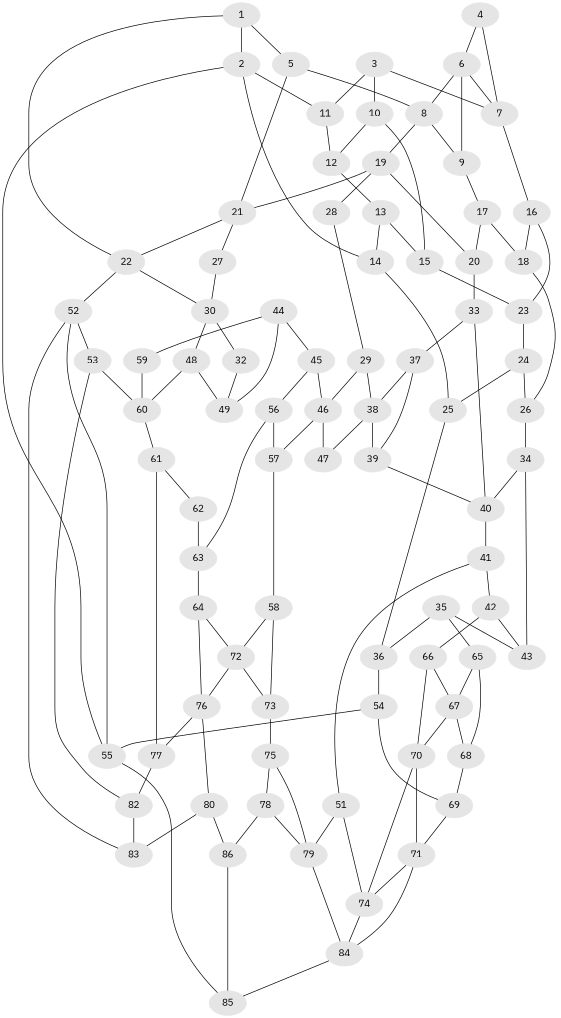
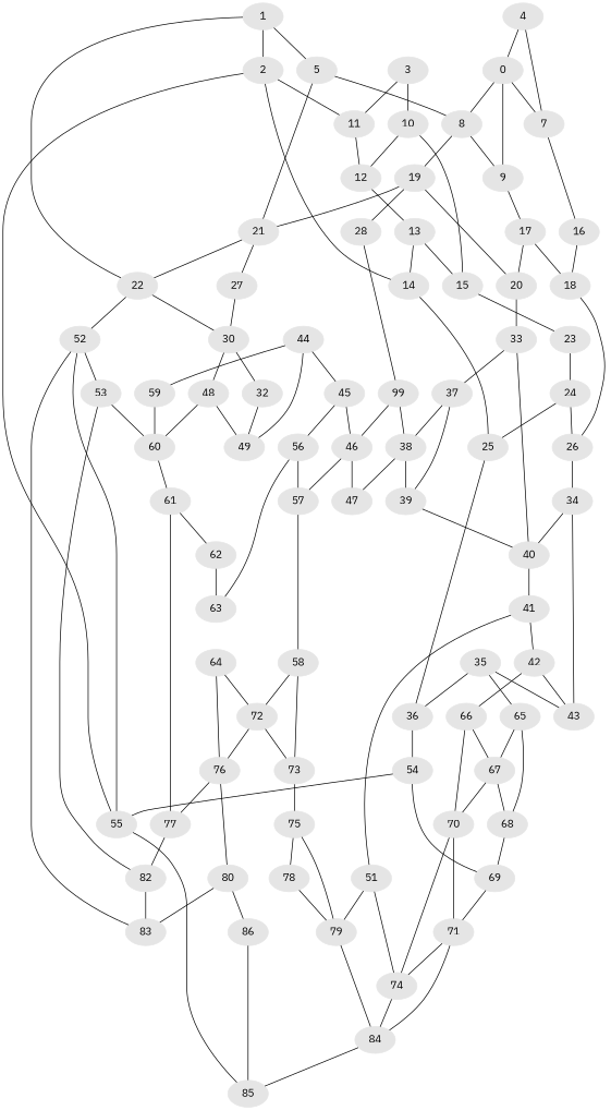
  graph {
    fontname="IBM Plex Sans"
    node [color=gray90 fontname="IBM Plex Sans" style=filled]
    edge [fontname="IBM Plex Sans" weight=1.0]
    1
    2
    5
    22
    11
    14
    55
    8
    21
    30
    52
    12
    25
    85
    3
    7
    10
    16
    15
    4
-   6
+   6 [label=0]
    9
    19
    27
    17
    23
    18
    20
    28
    13
    36
    24
    26
    33
    34
-   29
+   29 [label=99]
    37
    40
    32
    48
    53
    83
    54
    43
    38
    46
    39
    47
    57
    49
    60
    41
    35
    65
    67
    68
    69
    42
    51
    66
    74
    79
    70
    44
    45
    59
    56
    63
    58
    73
    75
    78
    84
    82
    61
    71
    64
    72
    76
    62
    77
    80
    n83 [label=86]
    1 -- 2
    1 -- 5
    1 -- 22
    2 -- 11
    2 -- 14
    2 -- 55
    5 -- 8
    5 -- 21
    22 -- 30
    22 -- 52
    11 -- 12
    14 -- 25
    55 -- 85
    8 -- 9
    8 -- 19
    21 -- 22
    21 -- 27
    30 -- 32
    30 -- 48
    52 -- 55
    52 -- 53
    52 -- 83
    12 -- 13
    25 -- 36
    3 -- 11
-   3 -- 7
    3 -- 10
    7 -- 16
    10 -- 12
    10 -- 15
-   16 -- 23
    16 -- 18
    15 -- 23 [weight=2.0]
    4 -- 7
    4 -- 6
    6 -- 8
    6 -- 7
    6 -- 9
    9 -- 17
    19 -- 21
    19 -- 20
    19 -- 28
    27 -- 30
    17 -- 18
    17 -- 20
    23 -- 24
    18 -- 26
    20 -- 33
    28 -- 29
    13 -- 14
    13 -- 15
    36 -- 54
    24 -- 25
    24 -- 26
    26 -- 34
    33 -- 37 [weight=2.0]
    33 -- 40
    34 -- 40
    34 -- 43
    29 -- 38
    29 -- 46
    37 -- 38
    37 -- 39
    40 -- 41
    32 -- 49 [weight=2.0]
    48 -- 49
    48 -- 60
    53 -- 60
    53 -- 82
    54 -- 55
    54 -- 69
    38 -- 39
    38 -- 47
    46 -- 47
    46 -- 57
    39 -- 40
    57 -- 58
    60 -- 61
    41 -- 42
    41 -- 51
    35 -- 36
    35 -- 43
    35 -- 65
    65 -- 67
    65 -- 68
    67 -- 68
    67 -- 70
    68 -- 69
    69 -- 71
    42 -- 43
    42 -- 66
    51 -- 74
    51 -- 79
    66 -- 67
    66 -- 70
    74 -- 84
    79 -- 84
    70 -- 74
    70 -- 71
    44 -- 49
    44 -- 45
    44 -- 59
    45 -- 46
    45 -- 56
    59 -- 60 [weight=2.0]
    56 -- 57
    56 -- 63
-   63 -- 64
    58 -- 73
    58 -- 72
    73 -- 75
    75 -- 79
    75 -- 78
    78 -- 79
-   78 -- n83
    84 -- 85
    82 -- 83
    61 -- 62
    61 -- 77
    71 -- 74
    71 -- 84
    64 -- 72
    64 -- 76
    72 -- 73
    72 -- 76
    76 -- 77
    76 -- 80
    62 -- 63 [weight=2.0]
    77 -- 82 [weight=2.0]
    80 -- 83
    80 -- n83
    n83 -- 85
  }
